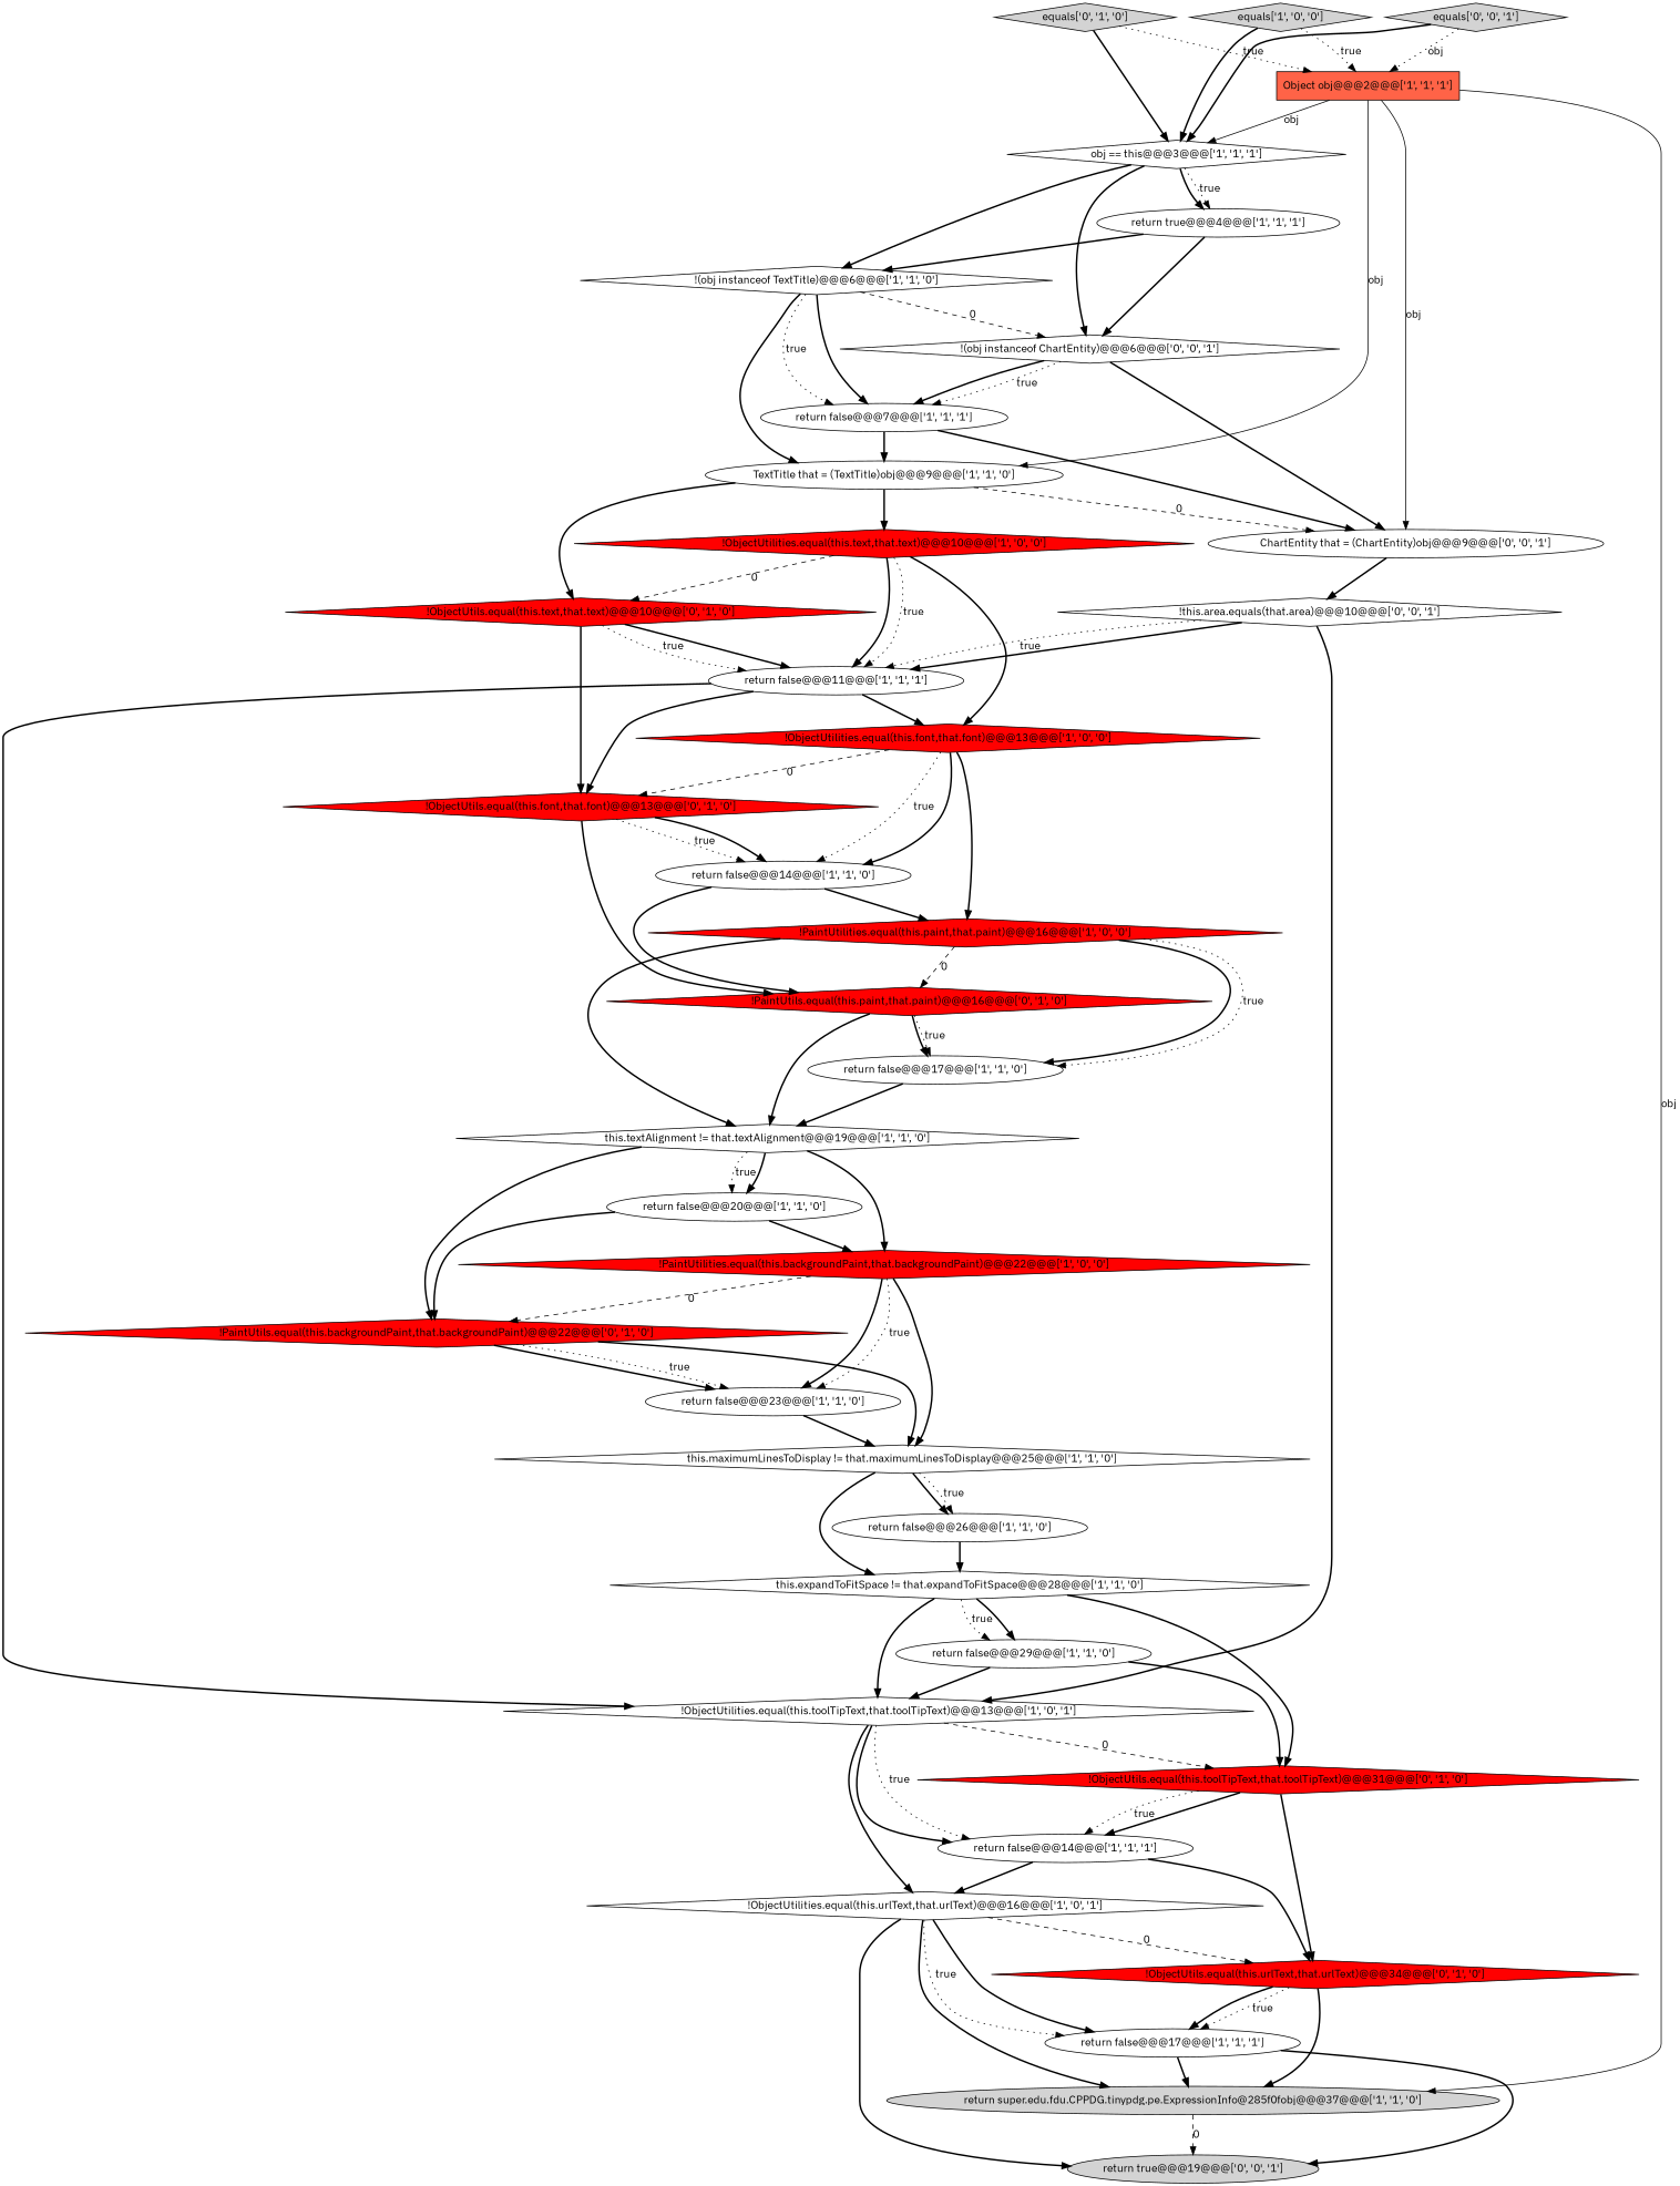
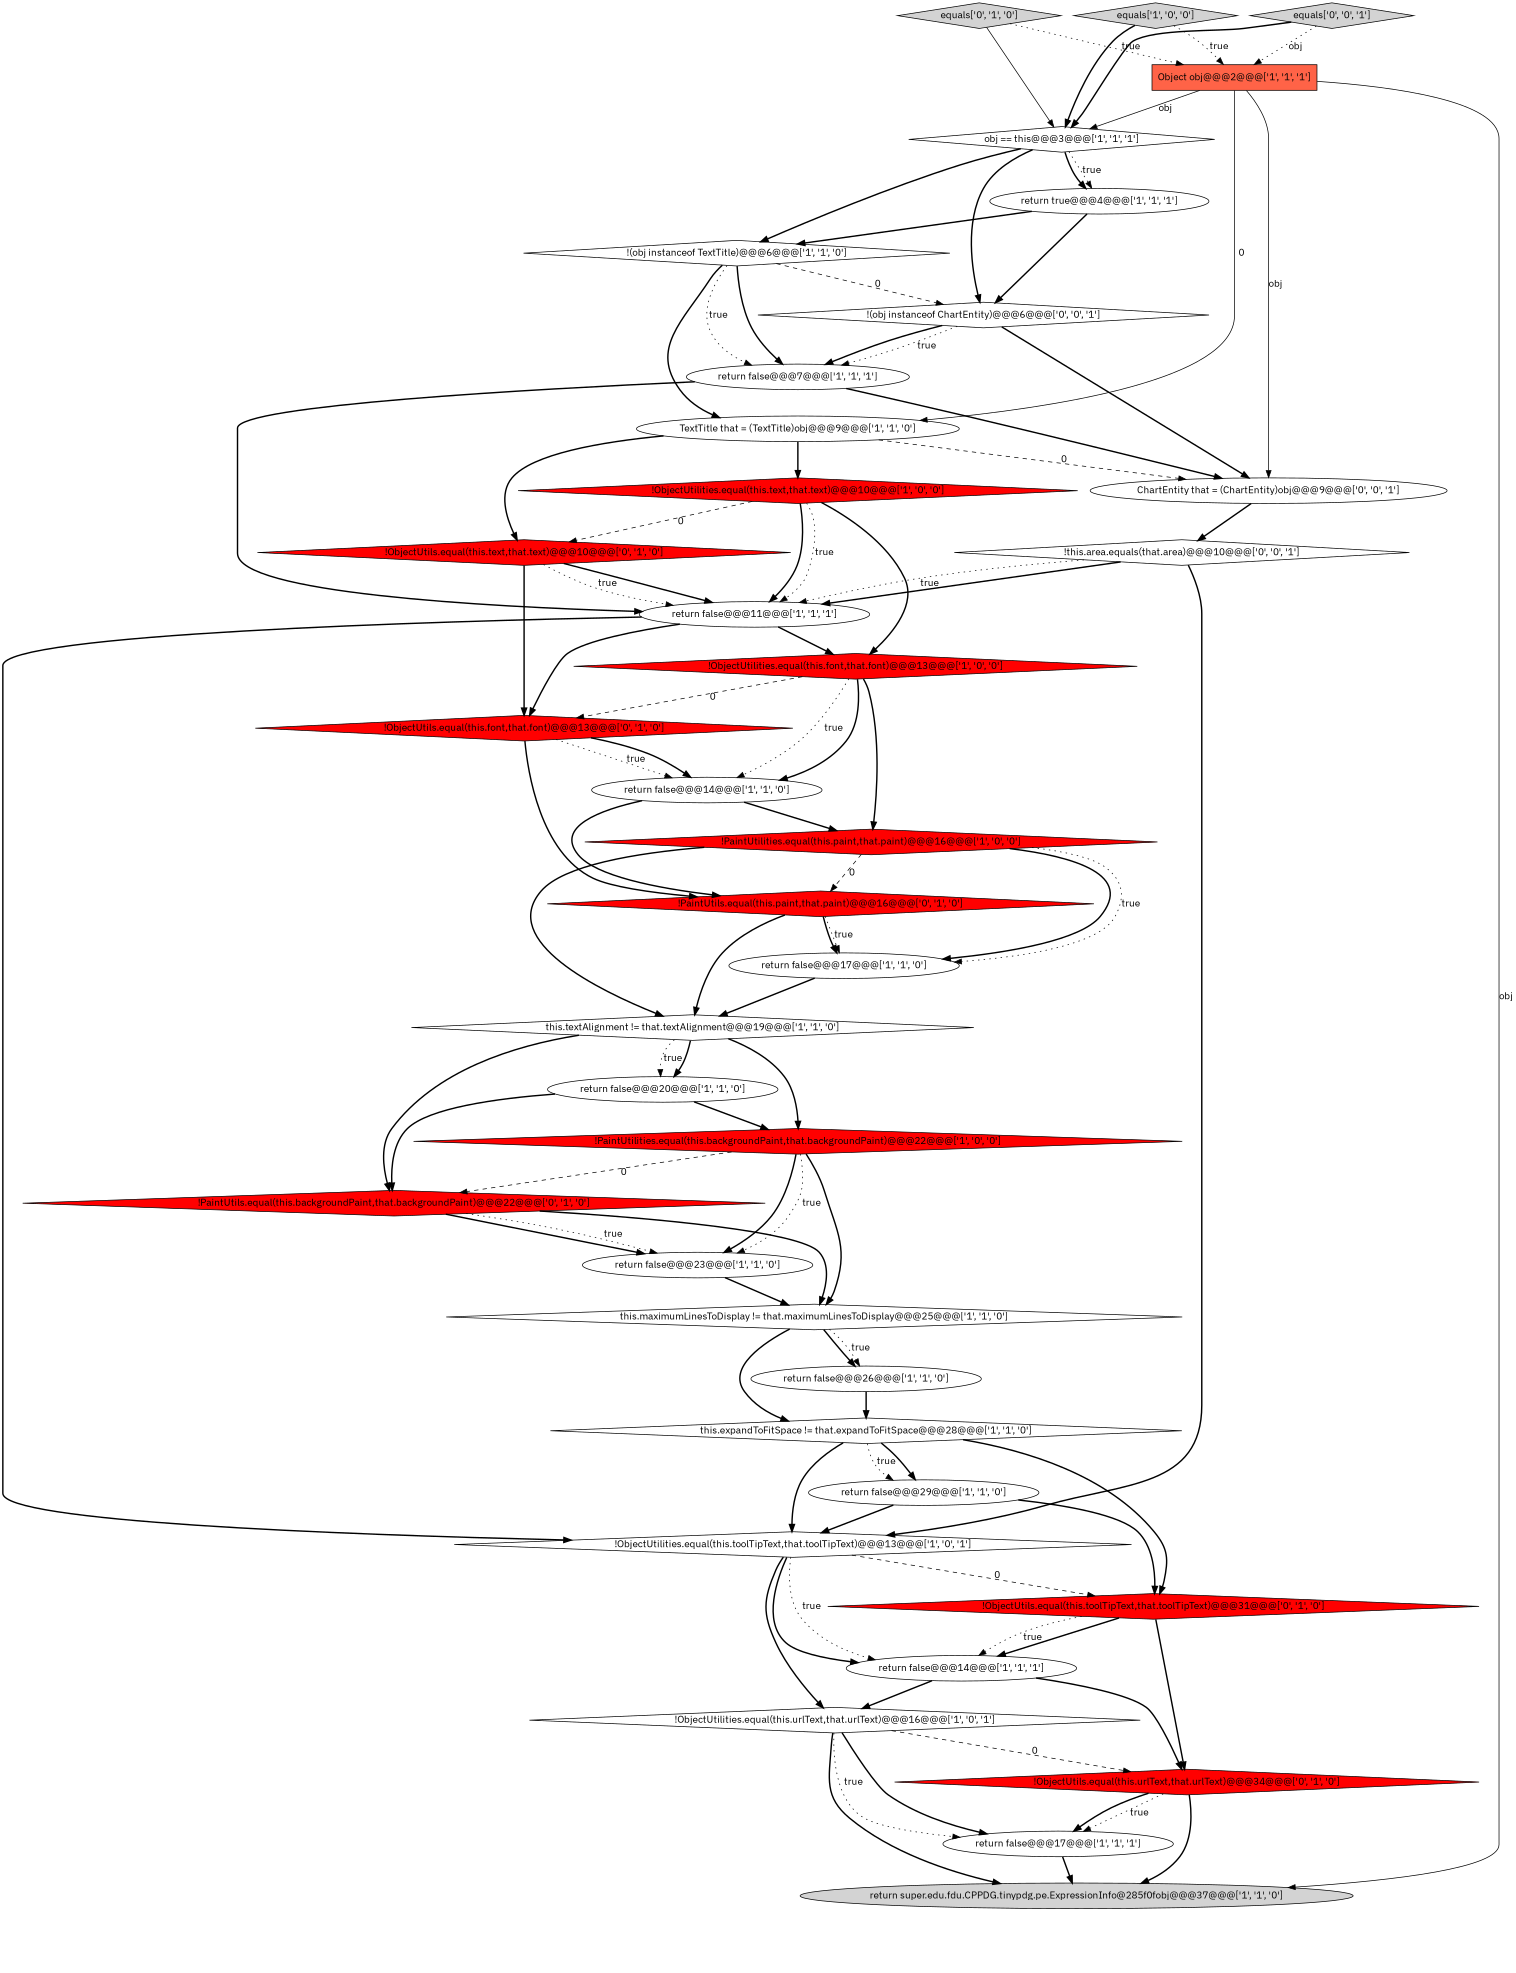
  digraph {
    fontname="IBM Plex Sans"
    node [fillcolor=white fontname="IBM Plex Sans" shape=diamond style=filled]
    edge [fontname="IBM Plex Sans" style=bold]
    n1 [fillcolor=red label="!ObjectUtils.equal(this.toolTipText,that.toolTipText)@@@31@@@['0', '1', '0']"]
    n2 [fillcolor=red label="!ObjectUtils.equal(this.urlText,that.urlText)@@@34@@@['0', '1', '0']"]
    n3 [label="return false@@@14@@@['1', '1', '1']" shape=ellipse]
    n4 [fillcolor=lightgray label="return super.edu.fdu.CPPDG.tinypdg.pe.ExpressionInfo@285f0fobj@@@37@@@['1', '1', '0']" shape=ellipse]
    n5 [label="return false@@@17@@@['1', '1', '1']" shape=ellipse]
    n6 [label="!ObjectUtilities.equal(this.urlText,that.urlText)@@@16@@@['1', '0', '1']"]
    n7 [label="TextTitle that = (TextTitle)obj@@@9@@@['1', '1', '0']" shape=ellipse]
    n8 [fillcolor=red label="!ObjectUtils.equal(this.text,that.text)@@@10@@@['0', '1', '0']"]
    n9 [fillcolor=red label="!ObjectUtilities.equal(this.text,that.text)@@@10@@@['1', '0', '0']"]
    n10 [label="ChartEntity that = (ChartEntity)obj@@@9@@@['0', '0', '1']" shape=ellipse]
    n11 [fillcolor=red label="!ObjectUtils.equal(this.font,that.font)@@@13@@@['0', '1', '0']"]
    n12 [label="return false@@@11@@@['1', '1', '1']" shape=ellipse]
    n13 [fillcolor=red label="!ObjectUtilities.equal(this.font,that.font)@@@13@@@['1', '0', '0']"]
    n14 [label="!this.area.equals(that.area)@@@10@@@['0', '0', '1']"]
-   n15 [fillcolor=lightgray label="return true@@@19@@@['0', '0', '1']" shape=ellipse]
    n16 [label="return false@@@7@@@['1', '1', '1']" shape=ellipse]
    n17 [fillcolor=red label="!PaintUtils.equal(this.paint,that.paint)@@@16@@@['0', '1', '0']"]
    n18 [label="return false@@@14@@@['1', '1', '0']" shape=ellipse]
    n19 [label="!ObjectUtilities.equal(this.toolTipText,that.toolTipText)@@@13@@@['1', '0', '1']"]
    n20 [fillcolor=red label="!PaintUtils.equal(this.backgroundPaint,that.backgroundPaint)@@@22@@@['0', '1', '0']"]
    n21 [label="this.maximumLinesToDisplay != that.maximumLinesToDisplay@@@25@@@['1', '1', '0']"]
    n22 [label="return false@@@23@@@['1', '1', '0']" shape=ellipse]
    n23 [label="return false@@@26@@@['1', '1', '0']" shape=ellipse]
    n24 [label="this.expandToFitSpace != that.expandToFitSpace@@@28@@@['1', '1', '0']"]
    n25 [label="this.textAlignment != that.textAlignment@@@19@@@['1', '1', '0']"]
    n26 [label="return false@@@17@@@['1', '1', '0']" shape=ellipse]
    n27 [fillcolor=red label="!PaintUtilities.equal(this.paint,that.paint)@@@16@@@['1', '0', '0']"]
    n28 [fillcolor=red label="!PaintUtilities.equal(this.backgroundPaint,that.backgroundPaint)@@@22@@@['1', '0', '0']"]
    n29 [label="return false@@@20@@@['1', '1', '0']" shape=ellipse]
    n30 [label="!(obj instanceof ChartEntity)@@@6@@@['0', '0', '1']"]
    n31 [label="!(obj instanceof TextTitle)@@@6@@@['1', '1', '0']"]
    n32 [label="return true@@@4@@@['1', '1', '1']" shape=ellipse]
    n33 [label="return false@@@29@@@['1', '1', '0']" shape=ellipse]
    n34 [fillcolor=tomato label="Object obj@@@2@@@['1', '1', '1']" shape=box]
    n35 [label="obj == this@@@3@@@['1', '1', '1']"]
    n36 [fillcolor=lightgray label="equals['0', '1', '0']"]
    n37 [fillcolor=lightgray label="equals['1', '0', '0']"]
    n38 [fillcolor=lightgray label="equals['0', '0', '1']"]
    n1 -> n2
    n1 -> n3
    n1 -> n3 [label=true style=dotted]
    n2 -> n4
    n2 -> n5 [label=true style=dotted]
    n2 -> n5
    n3 -> n2
    n3 -> n6
-   n4 -> n15 [label=0 style=dashed]
    n5 -> n4
-   n5 -> n15
    n6 -> n2 [label=0 style=dashed]
    n6 -> n4
    n6 -> n5 [label=true style=dotted]
    n6 -> n5
-   n6 -> n15
    n7 -> n8
    n7 -> n9
    n7 -> n10 [label=0 style=dashed]
    n8 -> n11
    n8 -> n12
    n8 -> n12 [label=true style=dotted]
    n9 -> n8 [label=0 style=dashed]
    n9 -> n12
    n9 -> n12 [label=true style=dotted]
    n9 -> n13
    n10 -> n14
    n11 -> n17
    n11 -> n18 [label=true style=dotted]
    n11 -> n18
    n12 -> n11
    n12 -> n13
    n12 -> n19
    n13 -> n11 [label=0 style=dashed]
    n13 -> n18 [label=true style=dotted]
    n13 -> n18
    n13 -> n27
    n14 -> n12
    n14 -> n12 [label=true style=dotted]
    n14 -> n19
-   n16 -> n7
+   n16 -> n12
    n16 -> n10
    n17 -> n25
    n17 -> n26 [label=true style=dotted]
    n17 -> n26
    n18 -> n17
    n18 -> n27
    n19 -> n1 [label=0 style=dashed]
    n19 -> n3
    n19 -> n3 [label=true style=dotted]
    n19 -> n6
    n20 -> n21
    n20 -> n22
    n20 -> n22 [label=true style=dotted]
    n21 -> n23
    n21 -> n23 [label=true style=dotted]
    n21 -> n24
    n22 -> n21
    n23 -> n24
    n24 -> n1
    n24 -> n19
    n24 -> n33 [label=true style=dotted]
    n24 -> n33
    n25 -> n20
    n25 -> n28
    n25 -> n29 [label=true style=dotted]
    n25 -> n29
    n26 -> n25
    n27 -> n17 [label=0 style=dashed]
    n27 -> n25
    n27 -> n26
    n27 -> n26 [label=true style=dotted]
    n28 -> n20 [label=0 style=dashed]
    n28 -> n21
    n28 -> n22
    n28 -> n22 [label=true style=dotted]
    n29 -> n20
    n29 -> n28
    n30 -> n10
    n30 -> n16 [label=true style=dotted]
    n30 -> n16
    n31 -> n7
    n31 -> n16 [label=true style=dotted]
    n31 -> n16
    n31 -> n30 [label=0 style=dashed]
    n32 -> n30
    n32 -> n31
    n33 -> n1
    n33 -> n19
    n34 -> n4 [label=obj style=solid]
-   n34 -> n7 [label=obj style=solid]
+   n34 -> n7 [label=0 style=solid]
    n34 -> n10 [label=obj style=solid]
    n34 -> n35 [label=obj style=solid]
    n35 -> n30
    n35 -> n31
    n35 -> n32 [label=true style=dotted]
    n35 -> n32
    n36 -> n34 [label=true style=dotted]
-   n36 -> n35
+   n36 -> n35 [style=solid]
    n37 -> n34 [label=true style=dotted]
    n37 -> n35
    n38 -> n34 [label=obj style=dotted]
    n38 -> n35
  }
